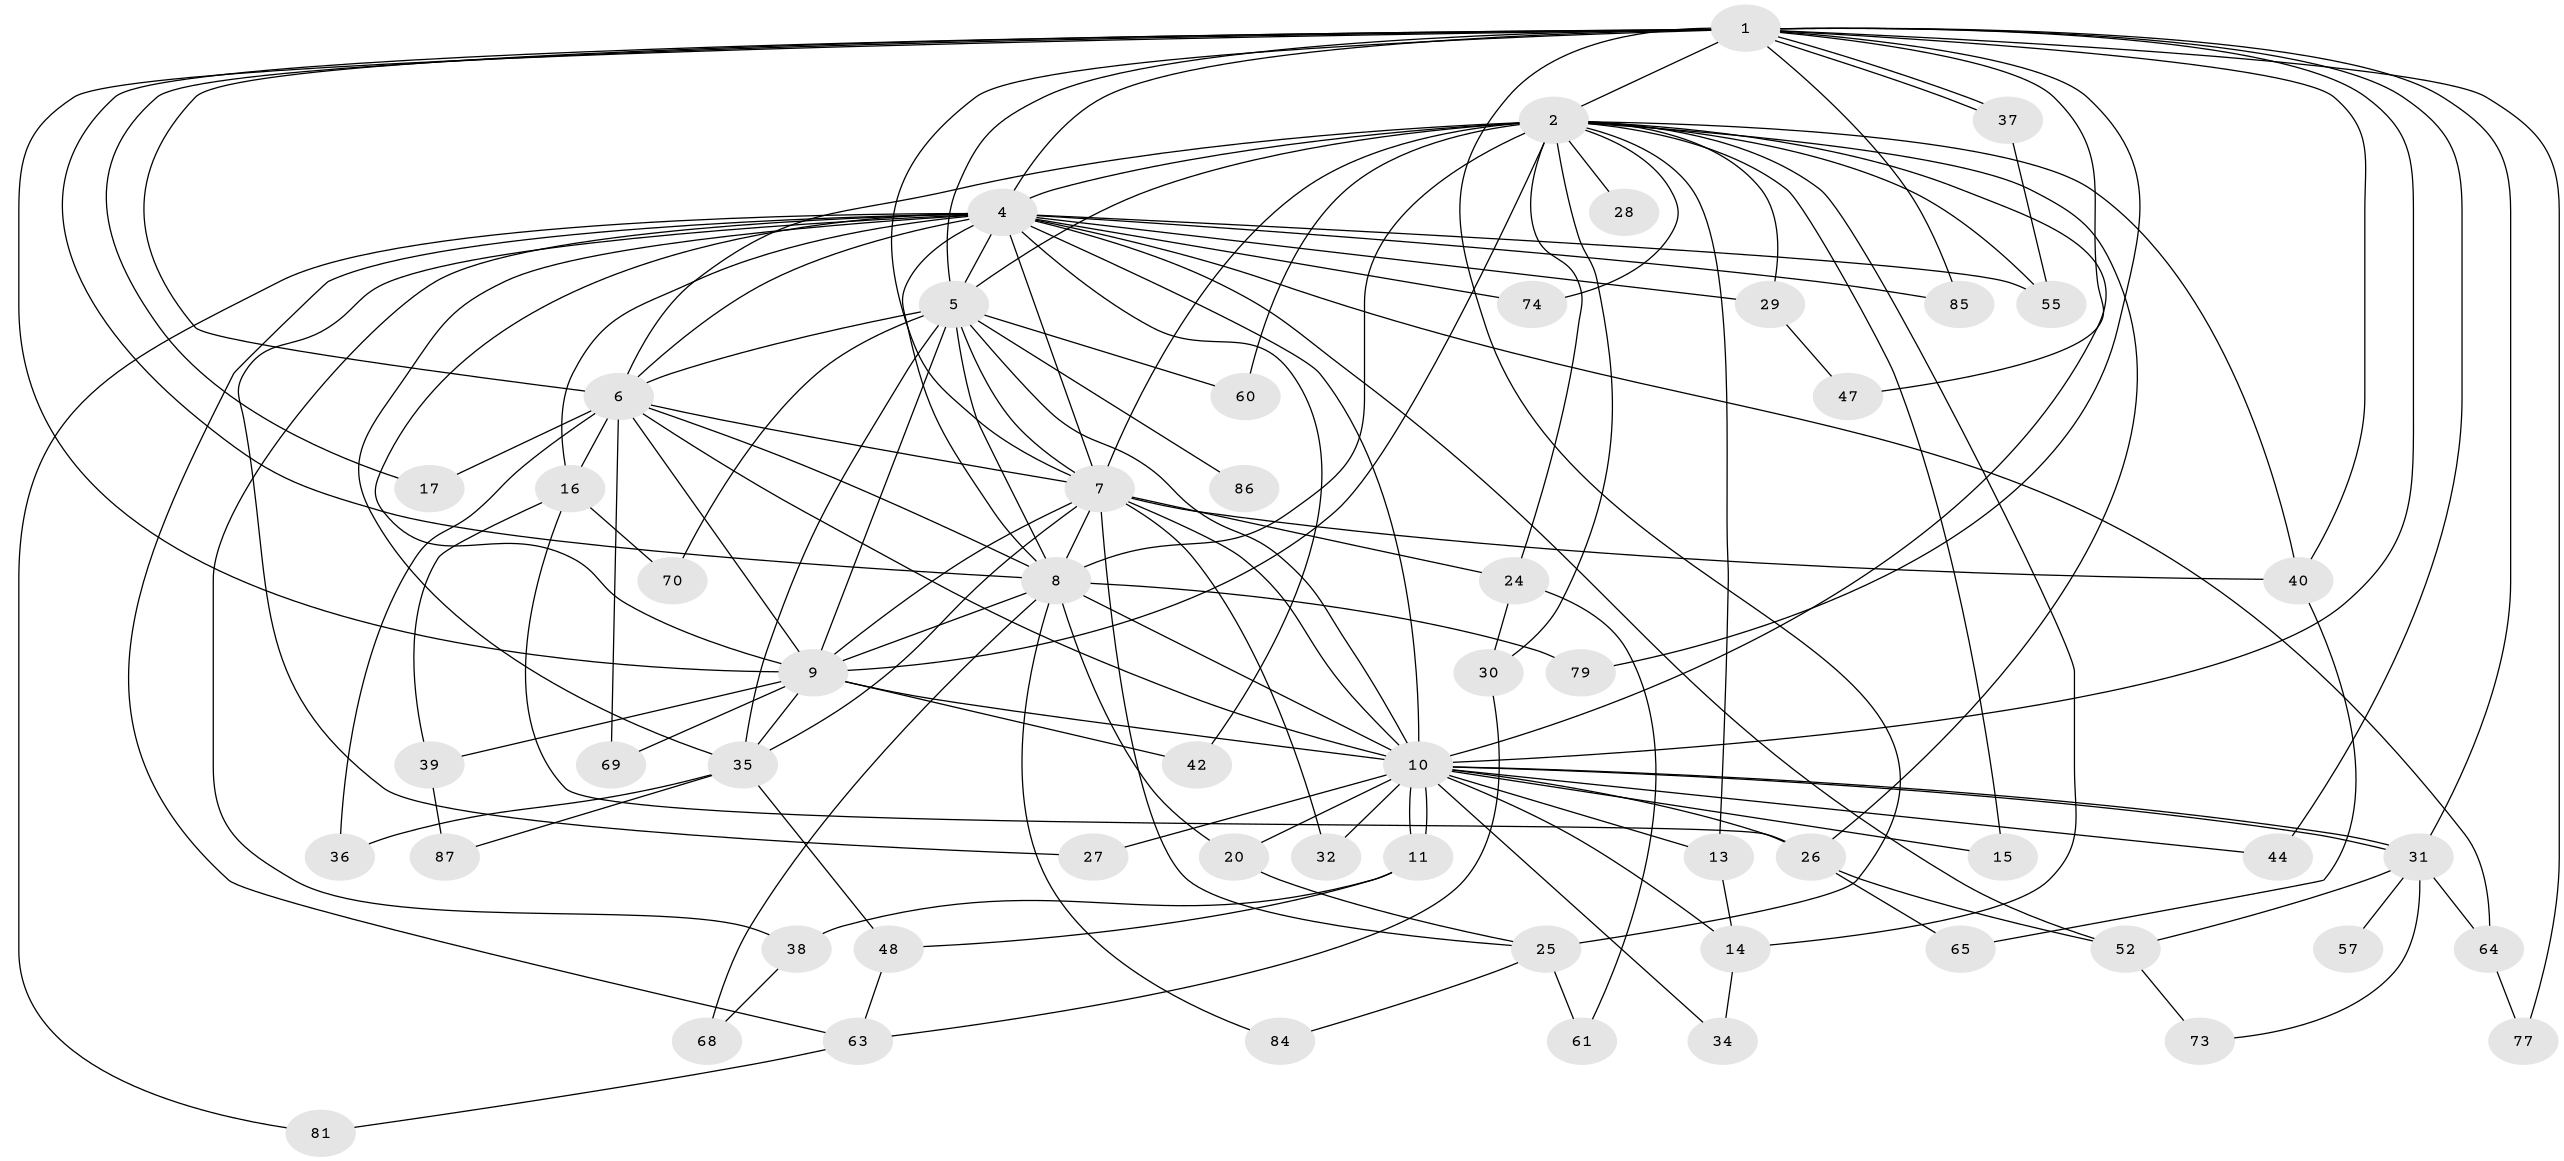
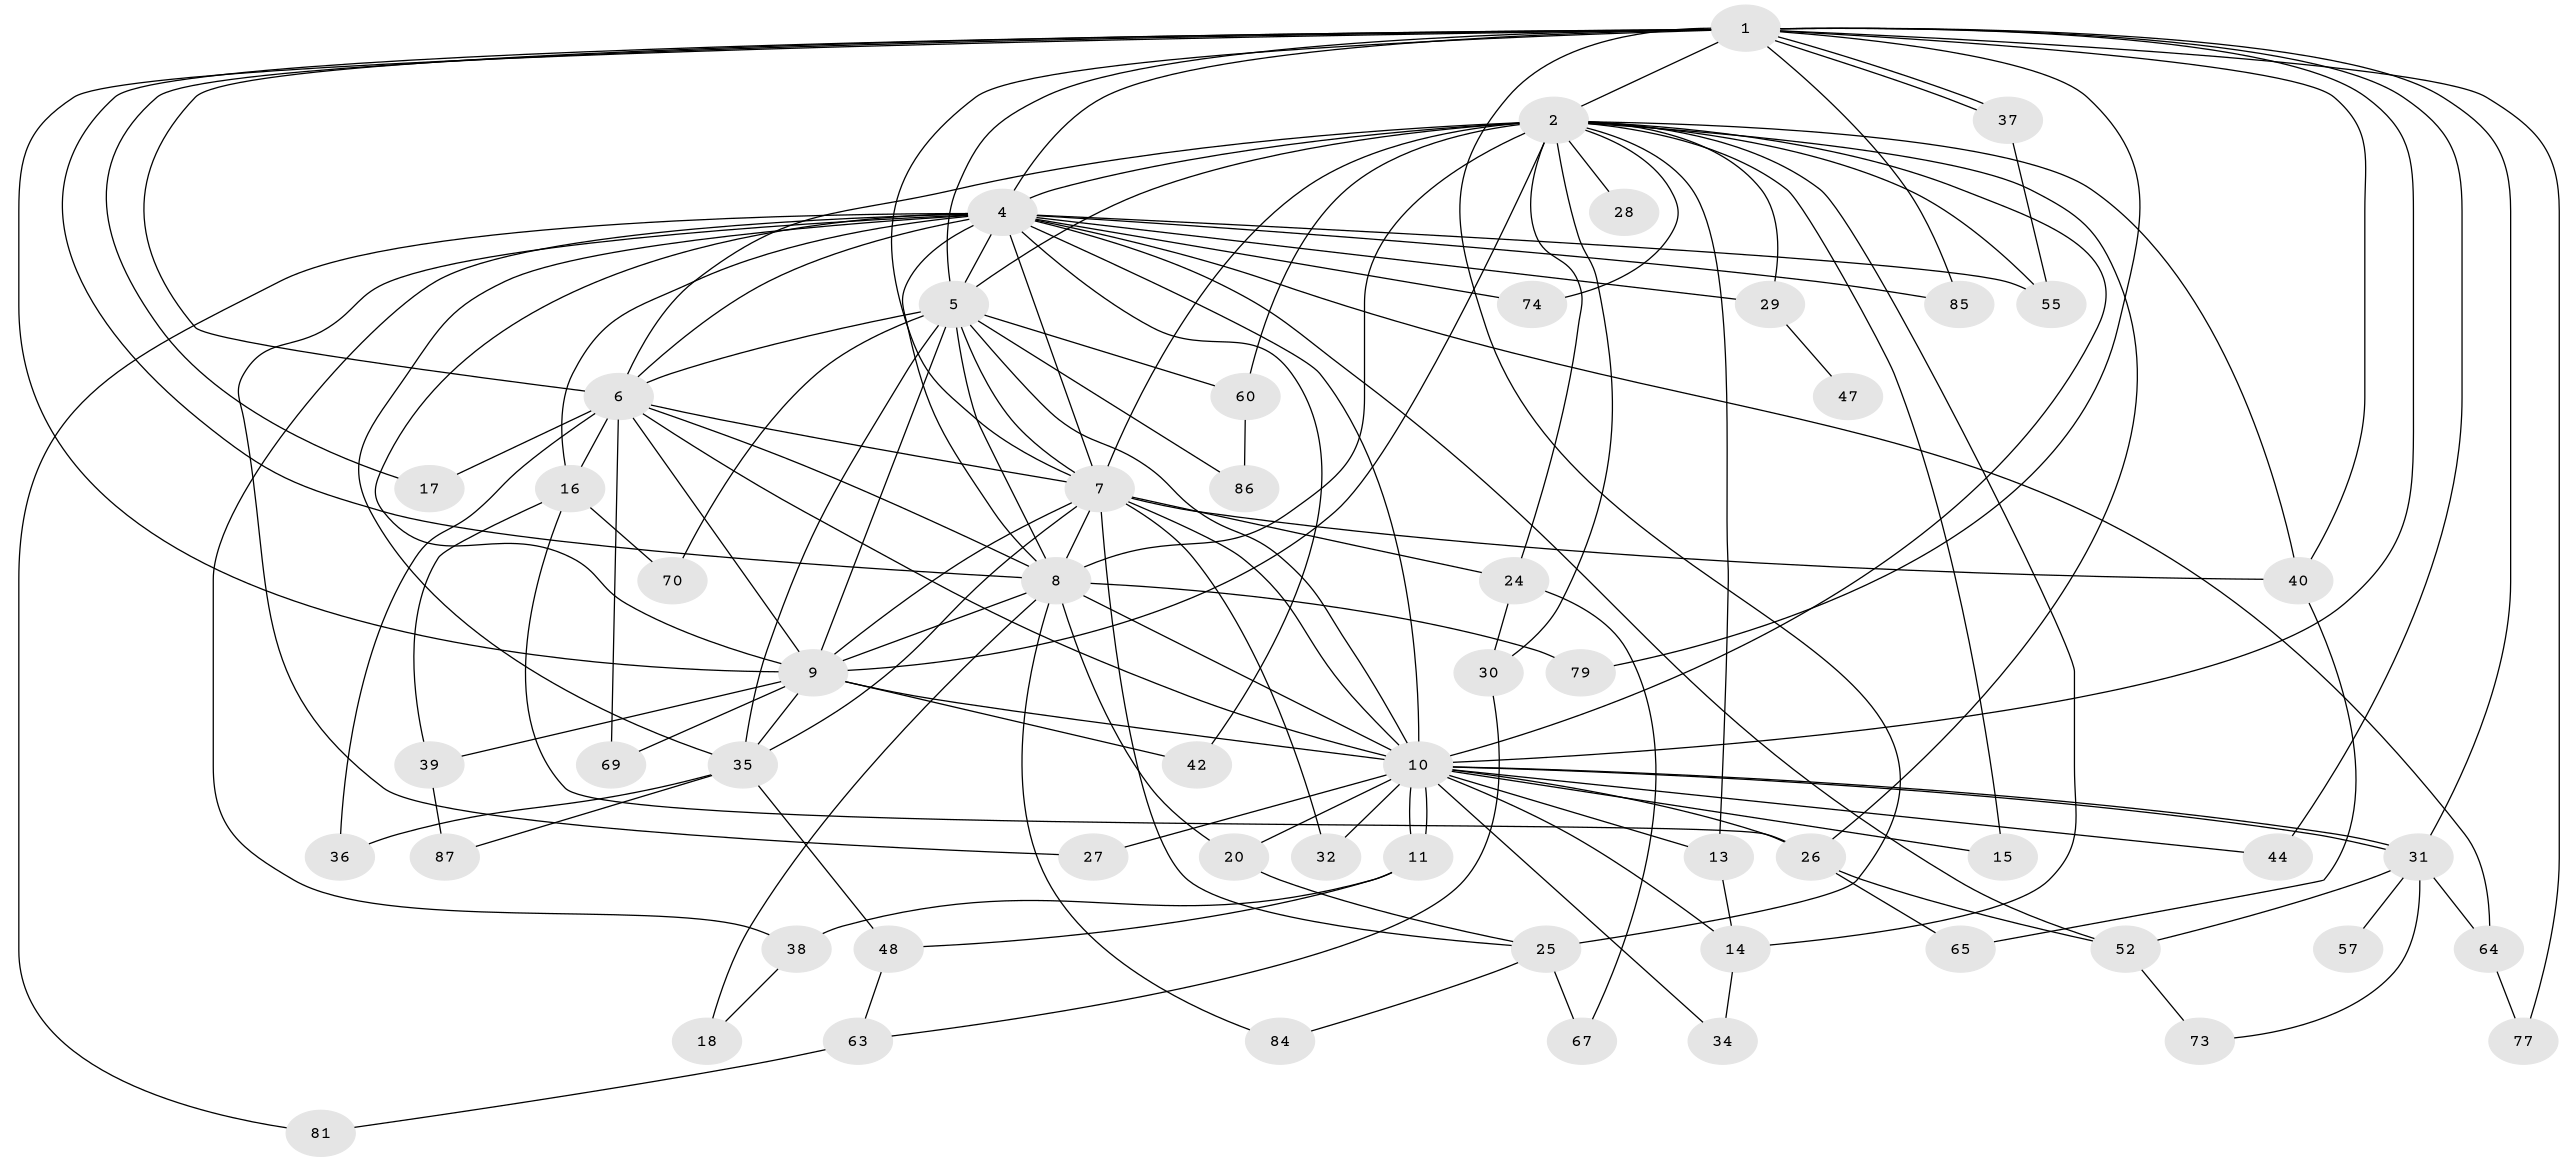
  graph {
    fontname="Courier Prime"
    node [color=gray90 fontname="Courier Prime" style=filled]
    edge [fontname="Courier Prime"]
    1 [super="+33"]
    2 [super="+3"]
    4 [super="+50"]
    5 [super="+18"]
    6 [super="+23"]
    7 [super="+71"]
    8 [super="+62"]
    9 [super="+80"]
    10 [super="+21"]
    17
    25 [super="+56"]
    31 [super="+82"]
    37
    40 [super="+41"]
    44 [super="+46"]
    47
    77
    79
    85
    13 [super="+22"]
    14
    15
    24
    26 [super="+45"]
    28
    29
    30
    55 [super="+66"]
    60
    74
    16 [super="+83"]
    27
    35 [super="+75"]
    38
    42
    52 [super="+53"]
    63 [super="+67"]
    64
    81
    70
    86
    36
    69
    32
    20 [super="+78"]
-   68
+   68 [label=18]
    84
    39 [super="+49"]
    11
    34
-   61
+   61 [label=67]
    57
    73
    65
    48
    87
    1 -- 2 [weight=2]
    1 -- 4 [weight=2]
    1 -- 5
    1 -- 6
    1 -- 7
    1 -- 8
    1 -- 9
    1 -- 10
    1 -- 17
    1 -- 25
    1 -- 31
    1 -- 37
    1 -- 37
    1 -- 40
    1 -- 44 [weight=2]
-   1 -- 47
    1 -- 77
    1 -- 79
    1 -- 85
    2 -- 4 [weight=2]
    2 -- 5 [weight=2]
    2 -- 6 [weight=2]
    2 -- 7 [weight=2]
    2 -- 8 [weight=2]
    2 -- 9 [weight=2]
    2 -- 10 [weight=2]
    2 -- 40
    2 -- 13
    2 -- 14
    2 -- 15
    2 -- 24
    2 -- 26
    2 -- 28 [weight=2]
    2 -- 29
    2 -- 30
    2 -- 55
    2 -- 60
    2 -- 74
    4 -- 5
    4 -- 6 [weight=2]
    4 -- 7
    4 -- 8
    4 -- 9
    4 -- 10
    4 -- 85
    4 -- 29
    4 -- 55
    4 -- 74
    4 -- 16 [weight=2]
    4 -- 27
    4 -- 35
    4 -- 38
    4 -- 42
    4 -- 52
-   4 -- 63
    4 -- 64
    4 -- 81
    5 -- 6
    5 -- 7
    5 -- 8
    5 -- 9
    5 -- 10 [weight=2]
    5 -- 60
    5 -- 35
    5 -- 70
    5 -- 86
    6 -- 7
    6 -- 8
    6 -- 9
    6 -- 10
    6 -- 17
    6 -- 16
    6 -- 36
    6 -- 69
    7 -- 8
    7 -- 9 [weight=2]
    7 -- 10
    7 -- 25
    7 -- 40
    7 -- 24
    7 -- 35
    7 -- 32
    8 -- 9
    8 -- 10
    8 -- 79
    8 -- 20
    8 -- 68
    8 -- 84
    9 -- 10
    9 -- 35
    9 -- 42
    9 -- 69
    9 -- 39 [weight=2]
    10 -- 31
    10 -- 31
    10 -- 44
    10 -- 13
    10 -- 14
    10 -- 15
    10 -- 26
    10 -- 27
    10 -- 32
    10 -- 20 [weight=2]
    10 -- 11
    10 -- 11
    10 -- 34
    25 -- 84
    25 -- 61
    31 -- 52
    31 -- 64
    31 -- 57
    31 -- 73
    37 -- 55
    40 -- 65
    13 -- 14
    14 -- 34
    24 -- 30
    24 -- 61
    26 -- 52
    26 -- 65
    29 -- 47
    30 -- 63
+   60 -- 86
    16 -- 26
    16 -- 70
    16 -- 39
    35 -- 36
    35 -- 48
    35 -- 87
    38 -- 68
    52 -- 73
    63 -- 81
    64 -- 77
    20 -- 25
    39 -- 87
    11 -- 38
    11 -- 48
    48 -- 63
  }
